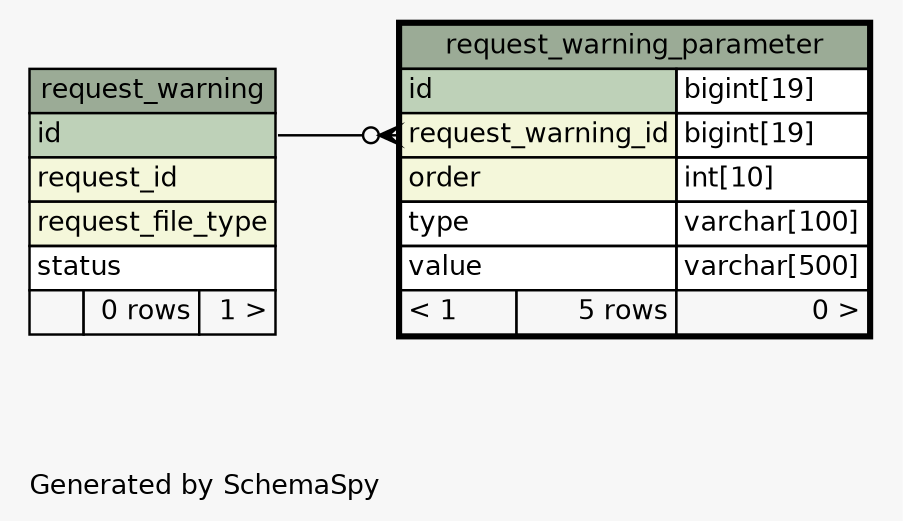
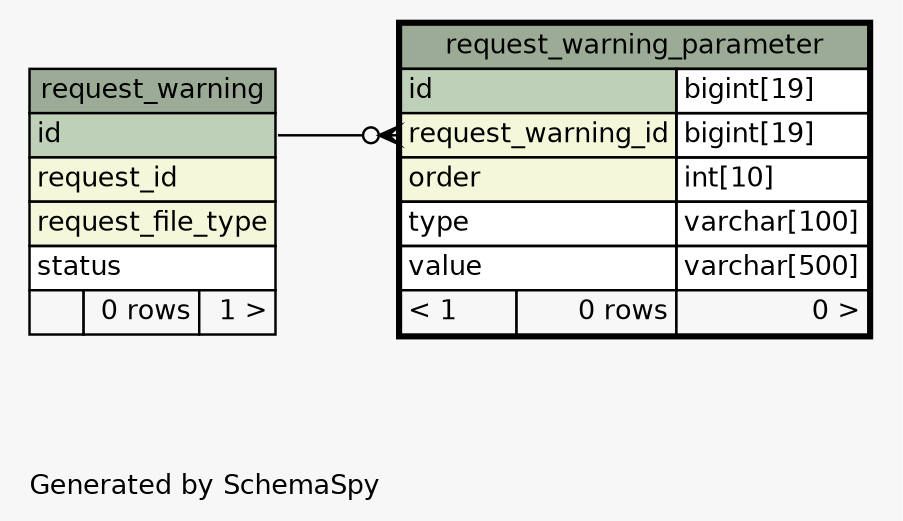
  digraph {
    bgcolor="#f7f7f7"
    fontname=Helvetica
    fontsize=11
    label="\nGenerated by SchemaSpy"
    labeljust=l
    nodesep=0.18
    rankdir=RL
    ranksep=0.46
    node [fontname=Helvetica fontsize=11 shape=plaintext]
-   n1 [label=<     <TABLE BORDER="2" CELLBORDER="1" CELLSPACING="0" BGCOLOR="#ffffff">       <TR><TD COLSPAN="3" BGCOLOR="#9bab96" ALIGN="CENTER">request_warning_parameter</TD></TR>       <TR><TD PORT="id" COLSPAN="2" BGCOLOR="#bed1b8" ALIGN="LEFT">id</TD><TD PORT="id.type" ALIGN="LEFT">bigint[19]</TD></TR>       <TR><TD PORT="request_warning_id" COLSPAN="2" BGCOLOR="#f4f7da" ALIGN="LEFT">request_warning_id</TD><TD PORT="request_warning_id.type" ALIGN="LEFT">bigint[19]</TD></TR>       <TR><TD PORT="order" COLSPAN="2" BGCOLOR="#f4f7da" ALIGN="LEFT">order</TD><TD PORT="order.type" ALIGN="LEFT">int[10]</TD></TR>       <TR><TD PORT="type" COLSPAN="2" ALIGN="LEFT">type</TD><TD PORT="type.type" ALIGN="LEFT">varchar[100]</TD></TR>       <TR><TD PORT="value" COLSPAN="2" ALIGN="LEFT">value</TD><TD PORT="value.type" ALIGN="LEFT">varchar[500]</TD></TR>       <TR><TD ALIGN="LEFT" BGCOLOR="#f7f7f7">&lt; 1</TD><TD ALIGN="RIGHT" BGCOLOR="#f7f7f7">5 rows</TD><TD ALIGN="RIGHT" BGCOLOR="#f7f7f7">0 &gt;</TD></TR>     </TABLE>>]
+   n1 [label=<     <TABLE BORDER="2" CELLBORDER="1" CELLSPACING="0" BGCOLOR="#ffffff">       <TR><TD COLSPAN="3" BGCOLOR="#9bab96" ALIGN="CENTER">request_warning_parameter</TD></TR>       <TR><TD PORT="id" COLSPAN="2" BGCOLOR="#bed1b8" ALIGN="LEFT">id</TD><TD PORT="id.type" ALIGN="LEFT">bigint[19]</TD></TR>       <TR><TD PORT="request_warning_id" COLSPAN="2" BGCOLOR="#f4f7da" ALIGN="LEFT">request_warning_id</TD><TD PORT="request_warning_id.type" ALIGN="LEFT">bigint[19]</TD></TR>       <TR><TD PORT="order" COLSPAN="2" BGCOLOR="#f4f7da" ALIGN="LEFT">order</TD><TD PORT="order.type" ALIGN="LEFT">int[10]</TD></TR>       <TR><TD PORT="type" COLSPAN="2" ALIGN="LEFT">type</TD><TD PORT="type.type" ALIGN="LEFT">varchar[100]</TD></TR>       <TR><TD PORT="value" COLSPAN="2" ALIGN="LEFT">value</TD><TD PORT="value.type" ALIGN="LEFT">varchar[500]</TD></TR>       <TR><TD ALIGN="LEFT" BGCOLOR="#f7f7f7">&lt; 1</TD><TD ALIGN="RIGHT" BGCOLOR="#f7f7f7">0 rows</TD><TD ALIGN="RIGHT" BGCOLOR="#f7f7f7">0 &gt;</TD></TR>     </TABLE>>]
    n2 [label=<     <TABLE BORDER="0" CELLBORDER="1" CELLSPACING="0" BGCOLOR="#ffffff">       <TR><TD COLSPAN="3" BGCOLOR="#9bab96" ALIGN="CENTER">request_warning</TD></TR>       <TR><TD PORT="id" COLSPAN="3" BGCOLOR="#bed1b8" ALIGN="LEFT">id</TD></TR>       <TR><TD PORT="request_id" COLSPAN="3" BGCOLOR="#f4f7da" ALIGN="LEFT">request_id</TD></TR>       <TR><TD PORT="request_file_type" COLSPAN="3" BGCOLOR="#f4f7da" ALIGN="LEFT">request_file_type</TD></TR>       <TR><TD PORT="status" COLSPAN="3" ALIGN="LEFT">status</TD></TR>       <TR><TD ALIGN="LEFT" BGCOLOR="#f7f7f7">  </TD><TD ALIGN="RIGHT" BGCOLOR="#f7f7f7">0 rows</TD><TD ALIGN="RIGHT" BGCOLOR="#f7f7f7">1 &gt;</TD></TR>     </TABLE>>]
    n1 -> n2 [arrowhead=none arrowsize=0.8 arrowtail=crowodot dir=back headport="id:e" tailport="request_warning_id:w"]
  }
